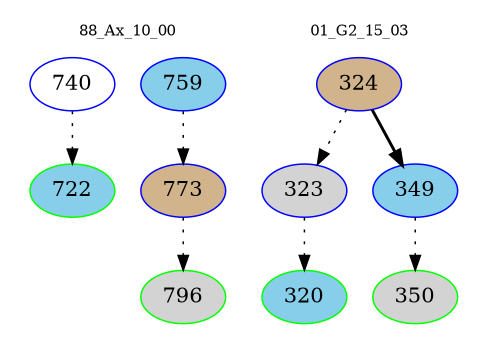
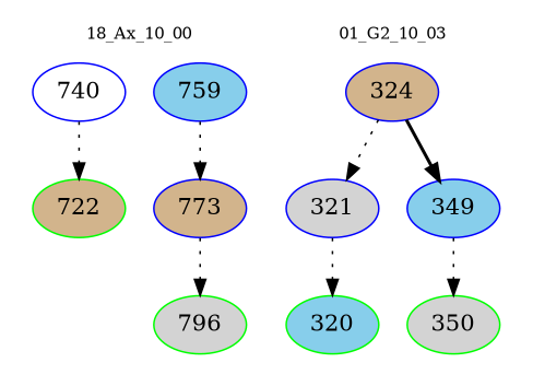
  digraph {
    node [color=blue fillcolor=skyblue style=filled]
    edge [color=black style=dotted]
    n1 [label=759]
    n2 [fillcolor=white label=740]
    n3 [fillcolor=tan label=773]
-   n4 [color=green label=722]
+   n4 [color=green fillcolor=tan label=722]
    n5 [color=green fillcolor=lightgrey label=796]
    n6 [fillcolor=tan label=324]
-   n7 [fillcolor=lightgrey label=323]
+   n7 [fillcolor=lightgrey label=321]
    n8 [label=349]
    n9 [color=green label=320]
    n10 [color=green fillcolor=lightgrey label=350]
    subgraph cluster_1 {
      color=white
      fontsize=10
-     label="88_Ax_10_00"
+     label="18_Ax_10_00"
      n1
      n2
      n3
      n4
      n5
    }
    subgraph cluster_2 {
      color=white
      fontsize=10
-     label="01_G2_15_03"
+     label="01_G2_10_03"
      n6
      n7
      n8
      n9
      n10
    }
    n1 -> n3
    n2 -> n4
    n3 -> n5
    n6 -> n7
    n6 -> n8 [style=bold]
    n7 -> n9
    n8 -> n10
  }
